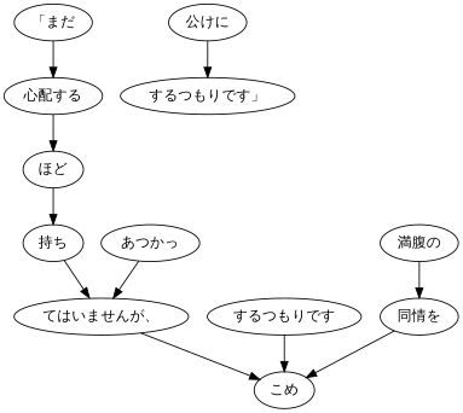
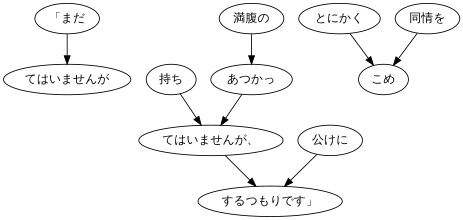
  digraph {
    n1 [label="「まだ"]
-   n2 [label="心配する"]
-   n3 [label="ほど"]
+   n2 [label="てはいませんが"]
    n4 [label="持ち"]
    n5 [label="てはいませんが、"]
    n6 [label="するつもりです」"]
    n7 [label="あつかっ"]
-   n8 [label="するつもりです"]
+   n8 [label="とにかく"]
    n9 [label="こめ"]
    n10 [label="満腹の"]
    n11 [label="同情を"]
    n12 [label="公けに"]
    n1 -> n2
-   n2 -> n3
-   n3 -> n4
    n4 -> n5
-   n5 -> n9
+   n5 -> n6
    n7 -> n5
    n8 -> n9
-   n10 -> n11
+   n10 -> n7
    n11 -> n9
    n12 -> n6
  }
